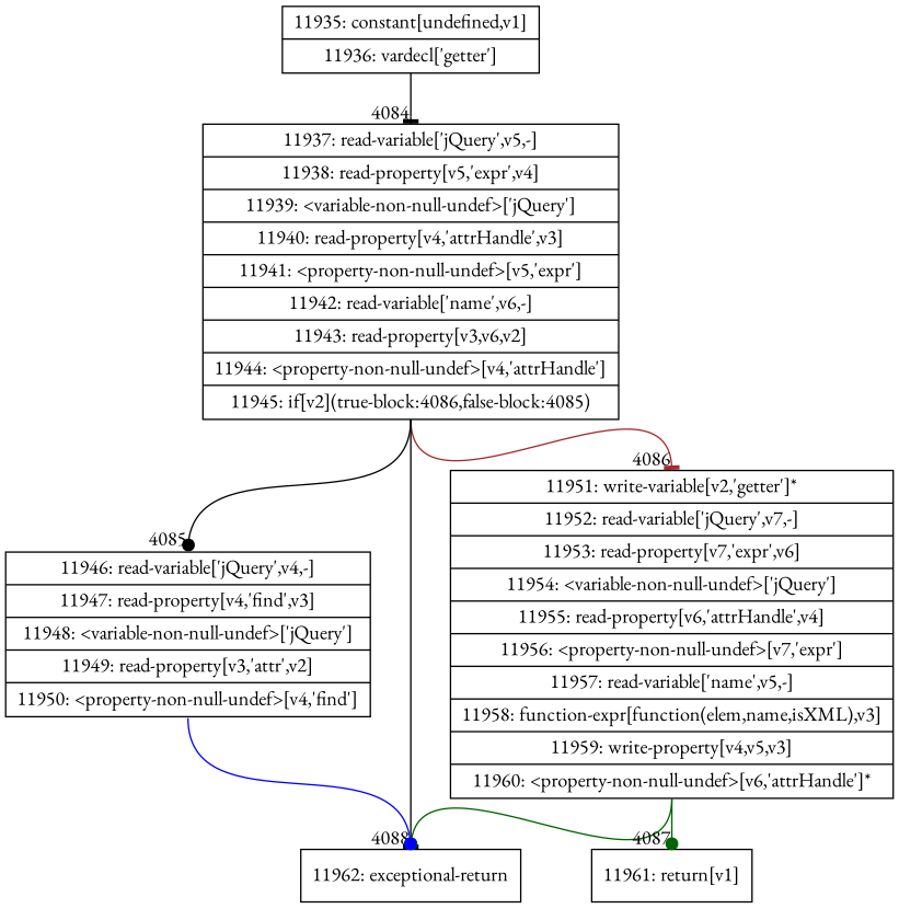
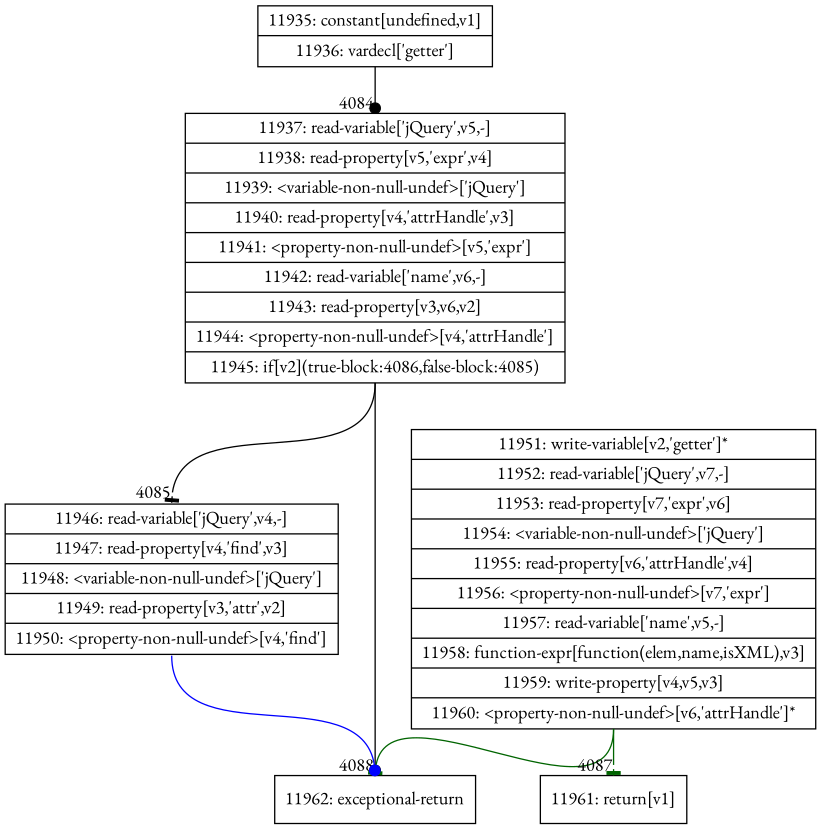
  digraph {
    fontname="EB Garamond"
    rankdir=TD
    node [fontname="EB Garamond" shape=record]
    edge [arrowhead=tee color=black fontname="EB Garamond" headport=n tailport=s]
    n1 [label="{11935: constant[undefined,v1]|11936: vardecl['getter']}"]
    n2 [label="{11937: read-variable['jQuery',v5,-]|11938: read-property[v5,'expr',v4]|11939: \<variable-non-null-undef\>['jQuery']|11940: read-property[v4,'attrHandle',v3]|11941: \<property-non-null-undef\>[v5,'expr']|11942: read-variable['name',v6,-]|11943: read-property[v3,v6,v2]|11944: \<property-non-null-undef\>[v4,'attrHandle']|11945: if[v2](true-block:4086,false-block:4085)}"]
    n3 [label="{11951: write-variable[v2,'getter']*|11952: read-variable['jQuery',v7,-]|11953: read-property[v7,'expr',v6]|11954: \<variable-non-null-undef\>['jQuery']|11955: read-property[v6,'attrHandle',v4]|11956: \<property-non-null-undef\>[v7,'expr']|11957: read-variable['name',v5,-]|11958: function-expr[function(elem,name,isXML),v3]|11959: write-property[v4,v5,v3]|11960: \<property-non-null-undef\>[v6,'attrHandle']*}"]
    n4 [label="{11946: read-variable['jQuery',v4,-]|11947: read-property[v4,'find',v3]|11948: \<variable-non-null-undef\>['jQuery']|11949: read-property[v3,'attr',v2]|11950: \<property-non-null-undef\>[v4,'find']}"]
    n5 [label="{11962: exceptional-return}"]
    n6 [label="{11961: return[v1]}"]
-   n1 -> n2 [headlabel="      4084"]
-   n2 -> n3 [color=brown headlabel="      4086"]
-   n2 -> n4 [arrowhead=dot headlabel="      4085"]
-   n2 -> n5 [headlabel="      4088"]
-   n3 -> n5 [arrowhead=dot color=darkgreen]
-   n3 -> n6 [arrowhead=dot color=darkgreen headlabel="      4087"]
+   n1 -> n2 [arrowhead=dot headlabel="      4084"]
+   n2 -> n4 [headlabel="      4085"]
+   n2 -> n5 [arrowhead=dot headlabel="      4088"]
+   n3 -> n5 [color=darkgreen]
+   n3 -> n6 [color=darkgreen headlabel="      4087"]
    n4 -> n5 [arrowhead=dot color=blue]
  }
